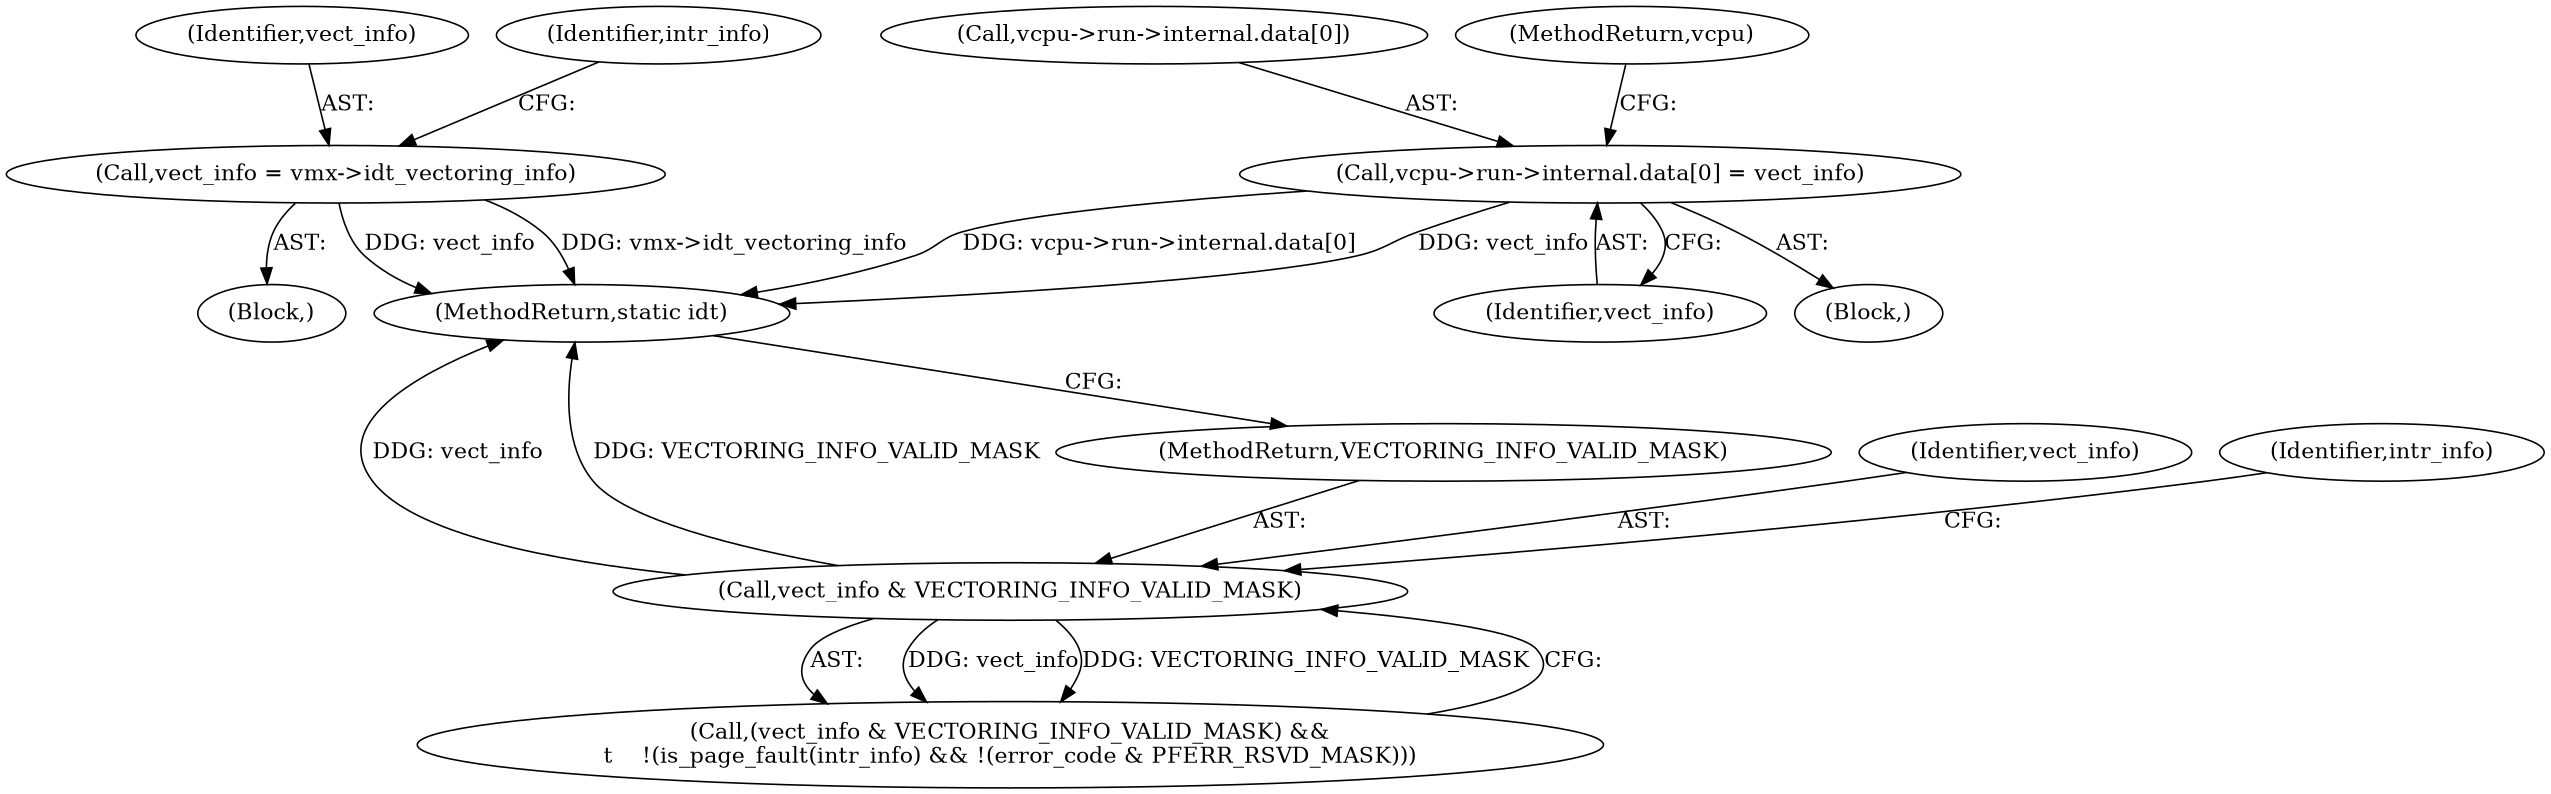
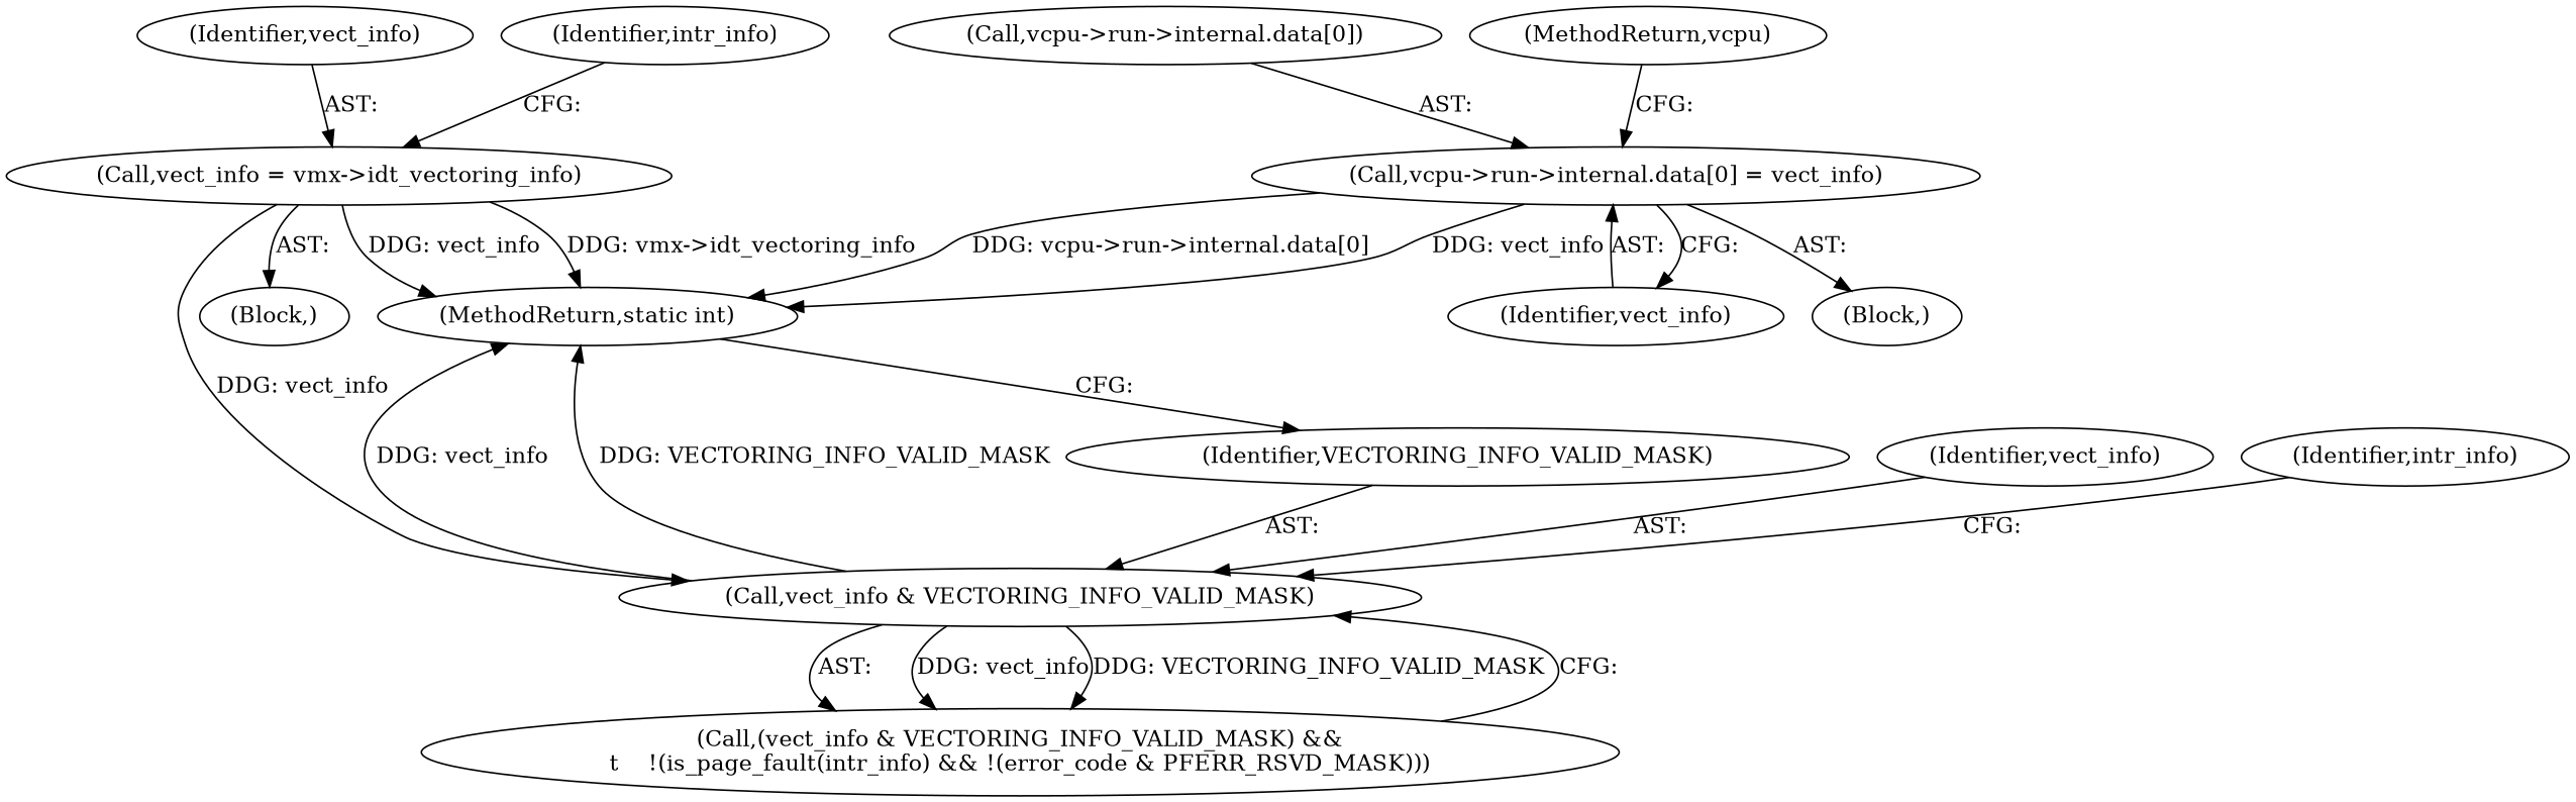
  digraph {
    n1 [label="(Call,vcpu->run->internal.data[0] = vect_info)"]
-   n2 [label="(MethodReturn,static idt)"]
+   n2 [label="(MethodReturn,static int)"]
    n3 [label="(Block,)"]
    n4 [label="(Identifier,vect_info)"]
-   n5 [label="(MethodReturn,VECTORING_INFO_VALID_MASK)"]
+   n5 [label="(Identifier,VECTORING_INFO_VALID_MASK)"]
    n6 [label="(Call,vect_info & VECTORING_INFO_VALID_MASK)"]
    n7 [label="(Call,(vect_info & VECTORING_INFO_VALID_MASK) &&\n\t    !(is_page_fault(intr_info) && !(error_code & PFERR_RSVD_MASK)))"]
    n8 [label="(Call,vect_info = vmx->idt_vectoring_info)"]
    n9 [label="(Block,)"]
    n10 [label="(Identifier,vect_info)"]
    n11 [label="(Identifier,intr_info)"]
    n12 [label="(Identifier,vect_info)"]
    n13 [label="(Identifier,intr_info)"]
    n14 [label="(Call,vcpu->run->internal.data[0])"]
    n15 [label="(MethodReturn,vcpu)"]
    n1 -> n2 [label="DDG: vcpu->run->internal.data[0]"]
    n1 -> n2 [label="DDG: vect_info"]
    n1 -> n3 [label="AST: "]
    n1 -> n4 [label="CFG: "]
    n2 -> n5 [label="CFG: "]
    n4 -> n1 [label="AST: "]
    n5 -> n6 [label="AST: "]
    n6 -> n2 [label="DDG: vect_info"]
    n6 -> n2 [label="DDG: VECTORING_INFO_VALID_MASK"]
    n6 -> n7 [label="AST: "]
    n6 -> n7 [label="DDG: vect_info"]
    n6 -> n7 [label="DDG: VECTORING_INFO_VALID_MASK"]
    n7 -> n6 [label="CFG: "]
    n8 -> n2 [label="DDG: vmx->idt_vectoring_info"]
    n8 -> n2 [label="DDG: vect_info"]
+   n8 -> n6 [label="DDG: vect_info"]
    n8 -> n9 [label="AST: "]
    n10 -> n6 [label="AST: "]
    n11 -> n6 [label="CFG: "]
    n12 -> n8 [label="AST: "]
    n13 -> n8 [label="CFG: "]
    n14 -> n1 [label="AST: "]
    n15 -> n1 [label="CFG: "]
  }
